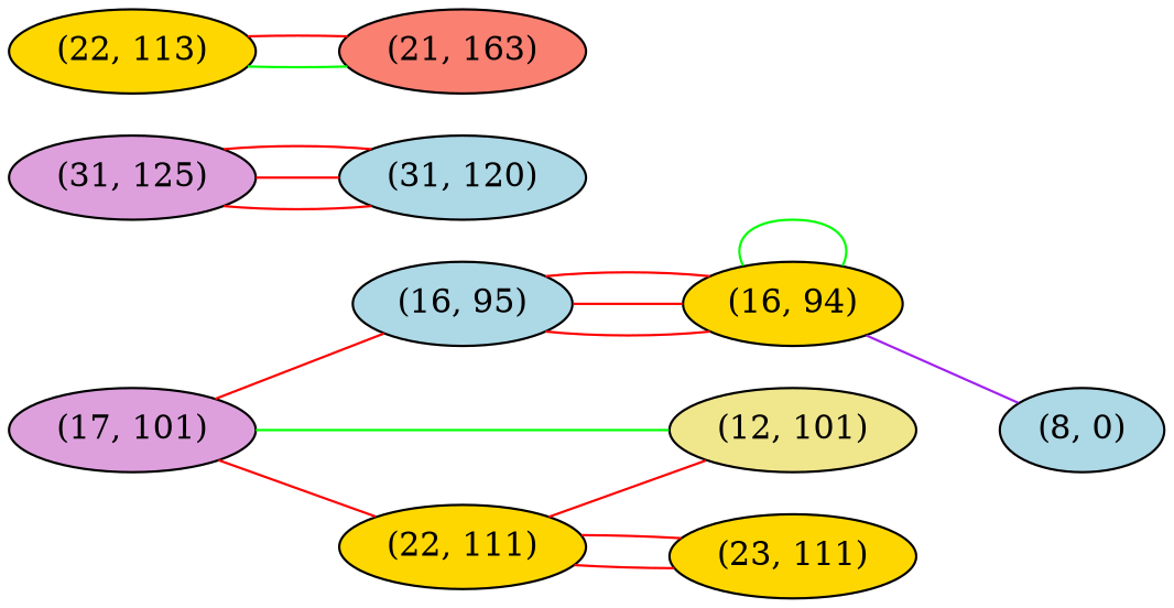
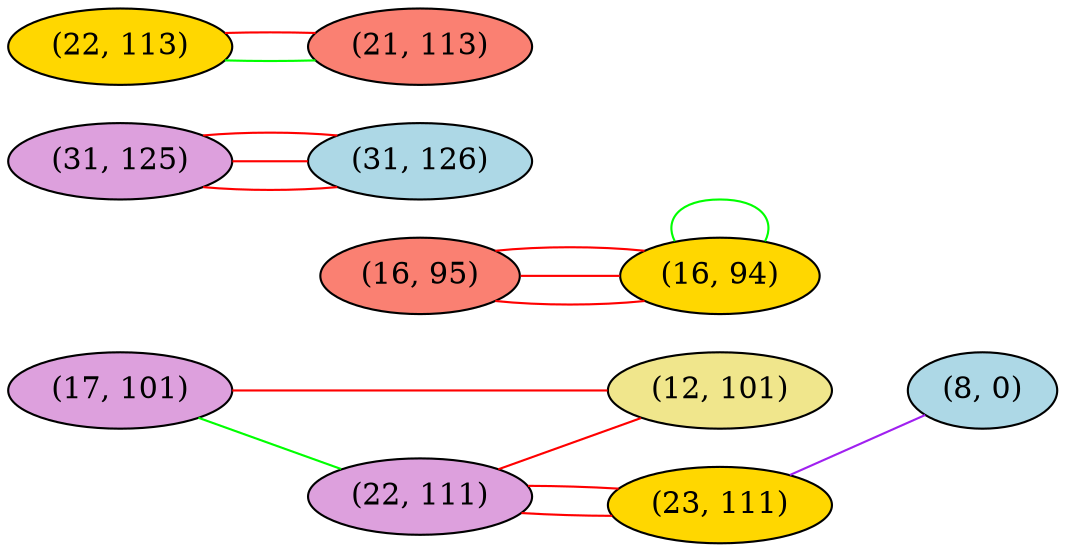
  graph {
    rankdir=LR
    node [fillcolor=plum style=filled]
    edge [color=red weight=1]
-   "(16, 95)" [fillcolor=lightblue]
+   "(16, 95)" [fillcolor=salmon]
    "(17, 101)"
-   "(22, 111)" [fillcolor=gold]
+   "(22, 111)"
    "(12, 101)" [fillcolor=khaki]
    "(16, 94)" [fillcolor=gold]
    "(23, 111)" [fillcolor=gold]
-   "(31, 126)" [fillcolor=lightblue label="(31, 120)"]
+   "(31, 126)" [fillcolor=lightblue]
    "(31, 125)"
    "(22, 113)" [fillcolor=gold]
-   "(21, 113)" [fillcolor=salmon label="(21, 163)"]
+   "(21, 113)" [fillcolor=salmon]
    n11 [fillcolor=lightblue label="(8, 0)"]
    "(16, 95)" -- "(16, 94)"
    "(16, 95)" -- "(16, 94)"
    "(16, 95)" -- "(16, 94)"
-   "(17, 101)" -- "(16, 95)"
-   "(17, 101)" -- "(22, 111)"
-   "(17, 101)" -- "(12, 101)" [color=green]
+   "(17, 101)" -- "(22, 111)" [color=green]
+   "(17, 101)" -- "(12, 101)"
    "(22, 111)" -- "(12, 101)"
    "(22, 111)" -- "(23, 111)"
    "(22, 111)" -- "(23, 111)"
    "(16, 94)" -- "(16, 94)" [color=green weight=2]
-   "(16, 94)" -- n11 [color=purple weight=4]
+   "(23, 111)" -- n11 [color=purple weight=4]
    "(31, 125)" -- "(31, 126)"
    "(31, 125)" -- "(31, 126)"
    "(31, 125)" -- "(31, 126)"
    "(22, 113)" -- "(21, 113)" [color=green weight=2]
    "(22, 113)" -- "(21, 113)"
  }
